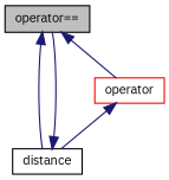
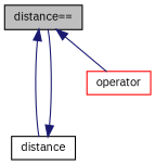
  digraph {
    fontname="IBM Plex Sans"
    rankdir=TB
    node [color=black fontname="IBM Plex Sans" fontsize=10 shape=record]
    edge [color=midnightblue dir=back fontname="IBM Plex Sans" fontsize=10 labelfontname=FreeSans labelfontsize=10 style=solid]
-   n1 [fillcolor=grey75 fontcolor=black height=0.2 label="operator==" style=filled width=0.4]
+   n1 [fillcolor=grey75 fontcolor=black height=0.2 label="distance==" style=filled width=0.4]
    n2 [height=0.2 label=distance width=0.4]
    n3 [color=red height=0.2 label=operator width=0.4]
    n1 -> n2
    n1 -> n3
    n2 -> n1
-   n3 -> n2
  }
